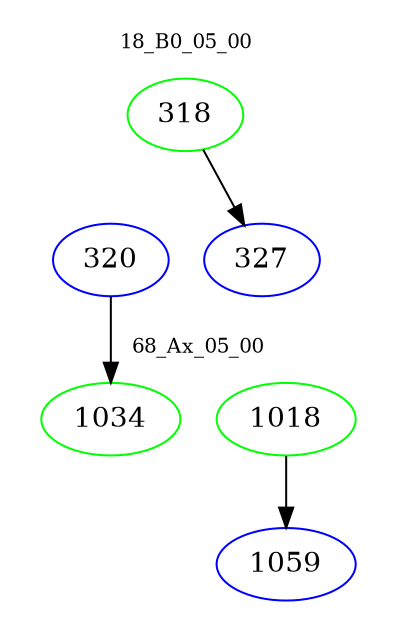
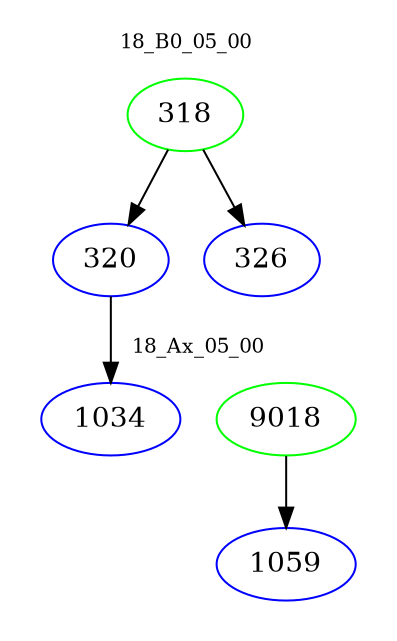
  digraph {
    node [color=blue]
    edge [color=black]
-   n1 [color=green label=1018]
-   n2 [color=green label=1034]
+   n1 [color=green label=9018]
+   n2 [label=1034]
    n3 [label=1059]
    n4 [color=green label=318]
    n5 [label=320]
-   n6 [label=327]
+   n6 [label=326]
    subgraph cluster_1 {
      color=white
      fontsize=10
-     label="68_Ax_05_00"
+     label="18_Ax_05_00"
      n1
      n2
      n3
    }
    subgraph cluster_2 {
      color=white
      fontsize=10
      label="18_B0_05_00"
      n4
      n5
      n6
    }
    n1 -> n3
+   n4 -> n5
    n4 -> n6
    n5 -> n2
  }
